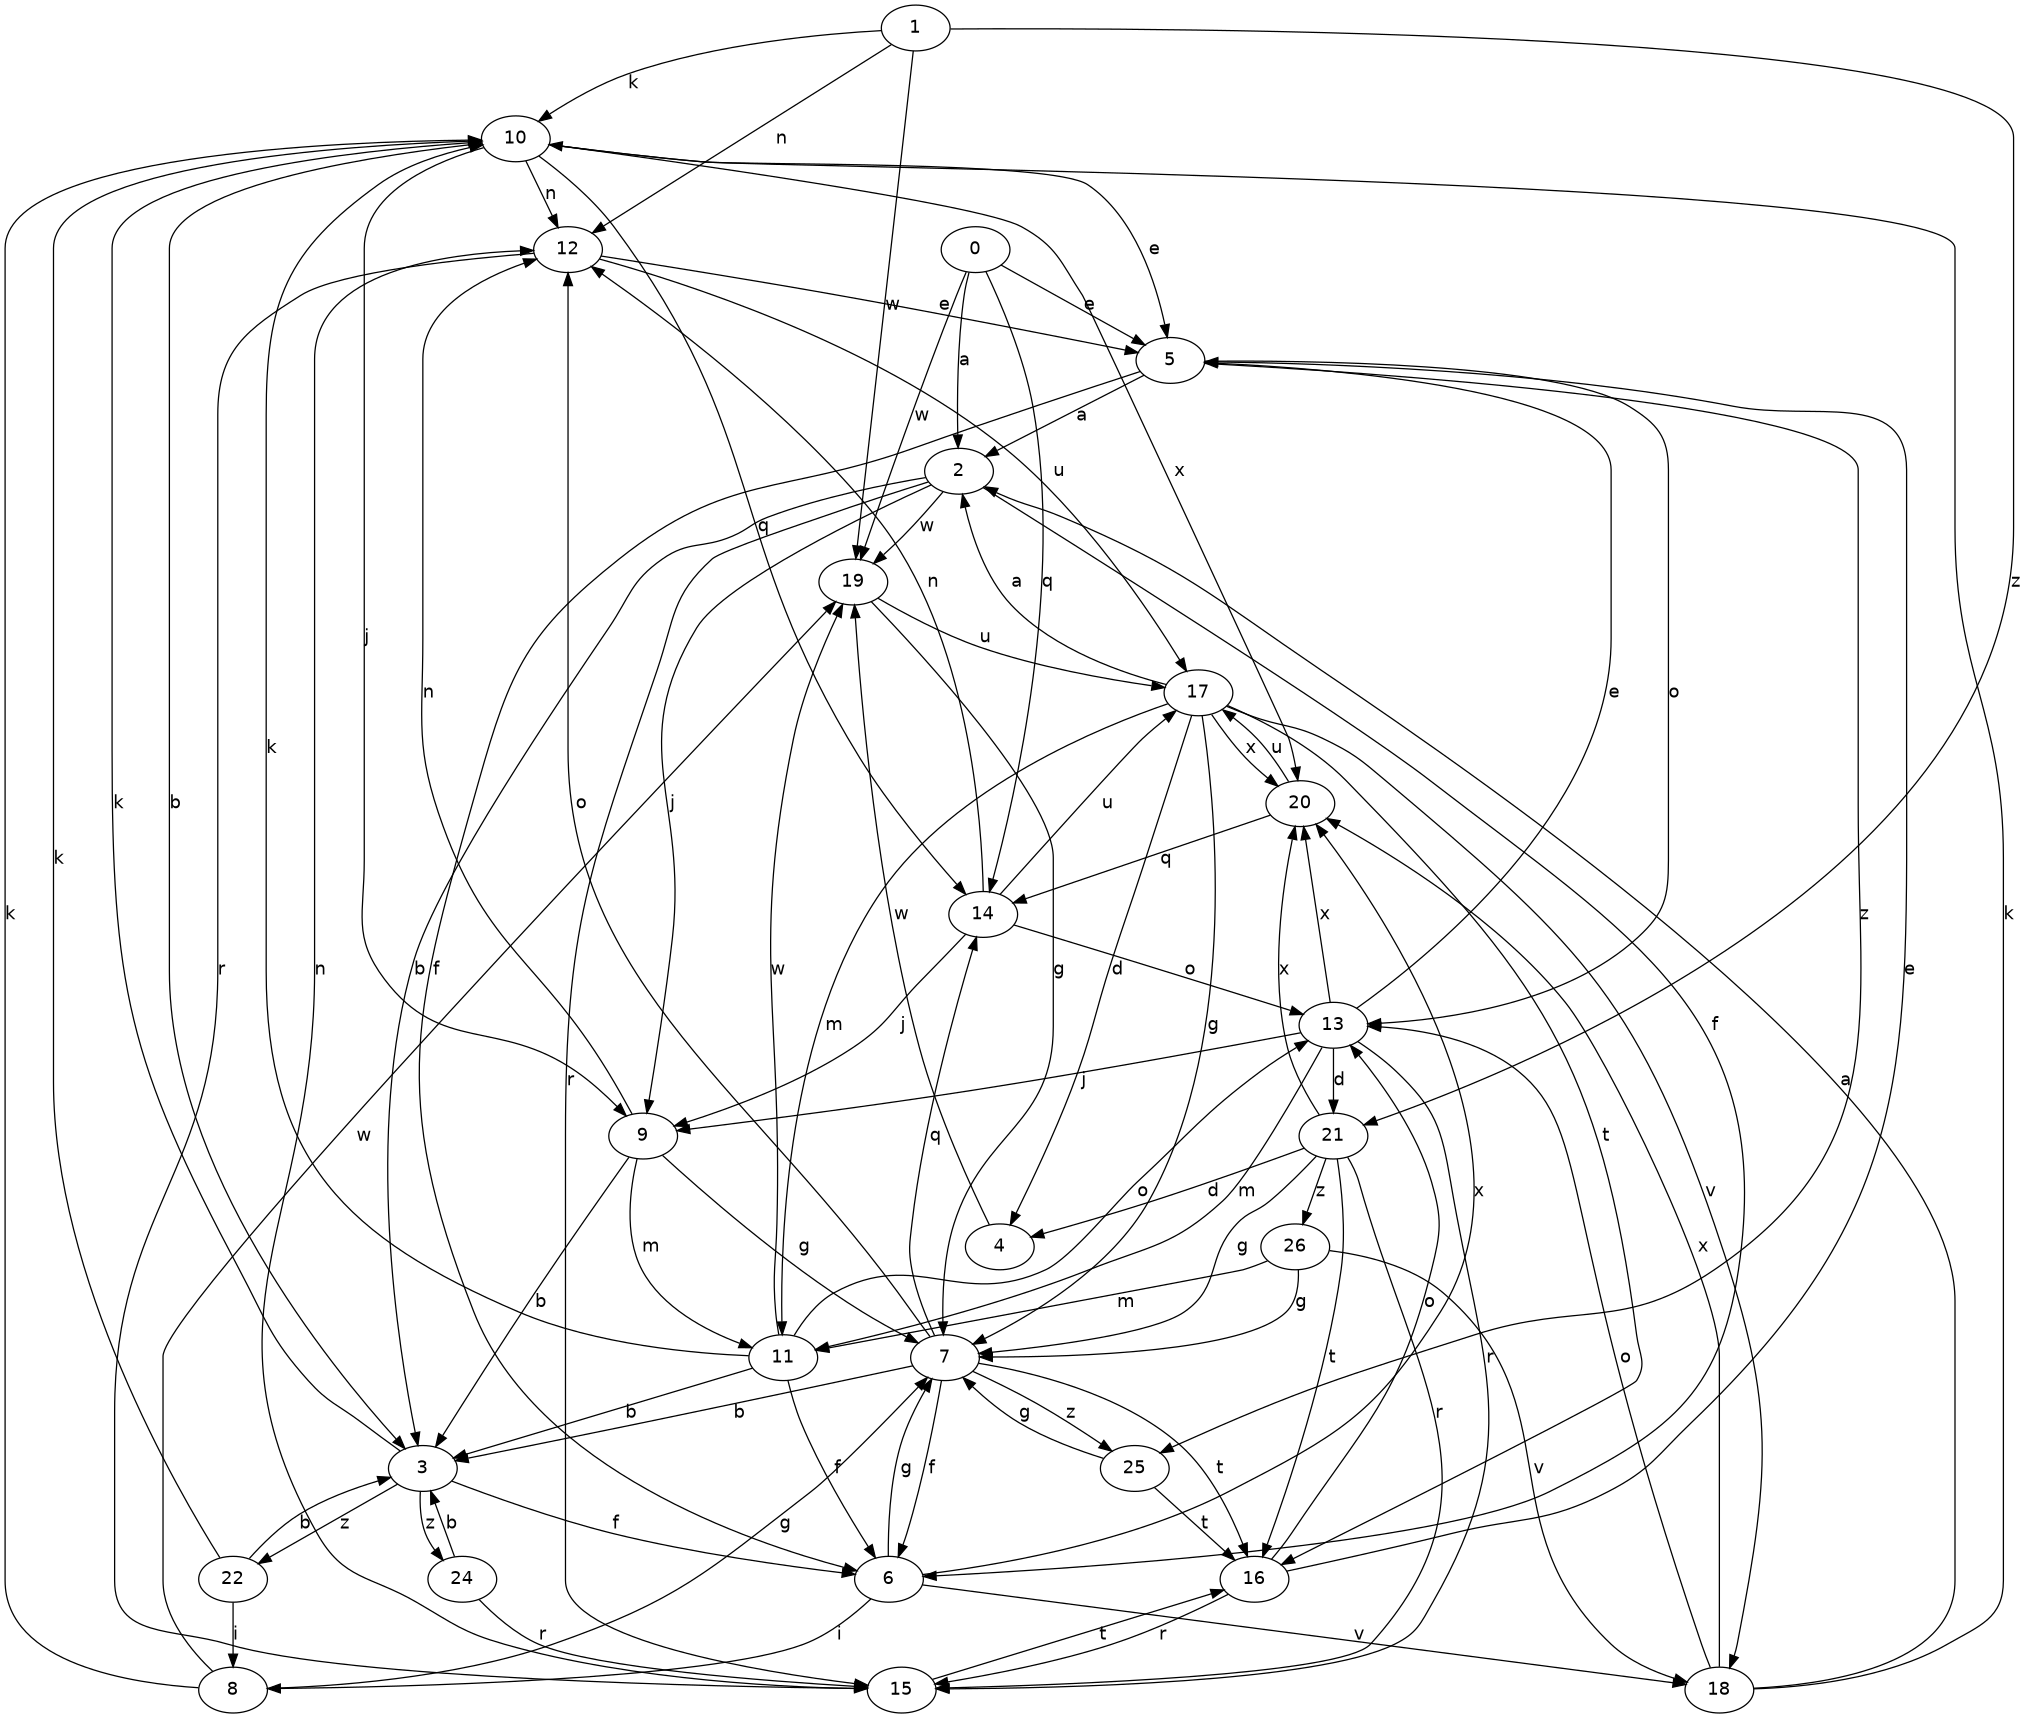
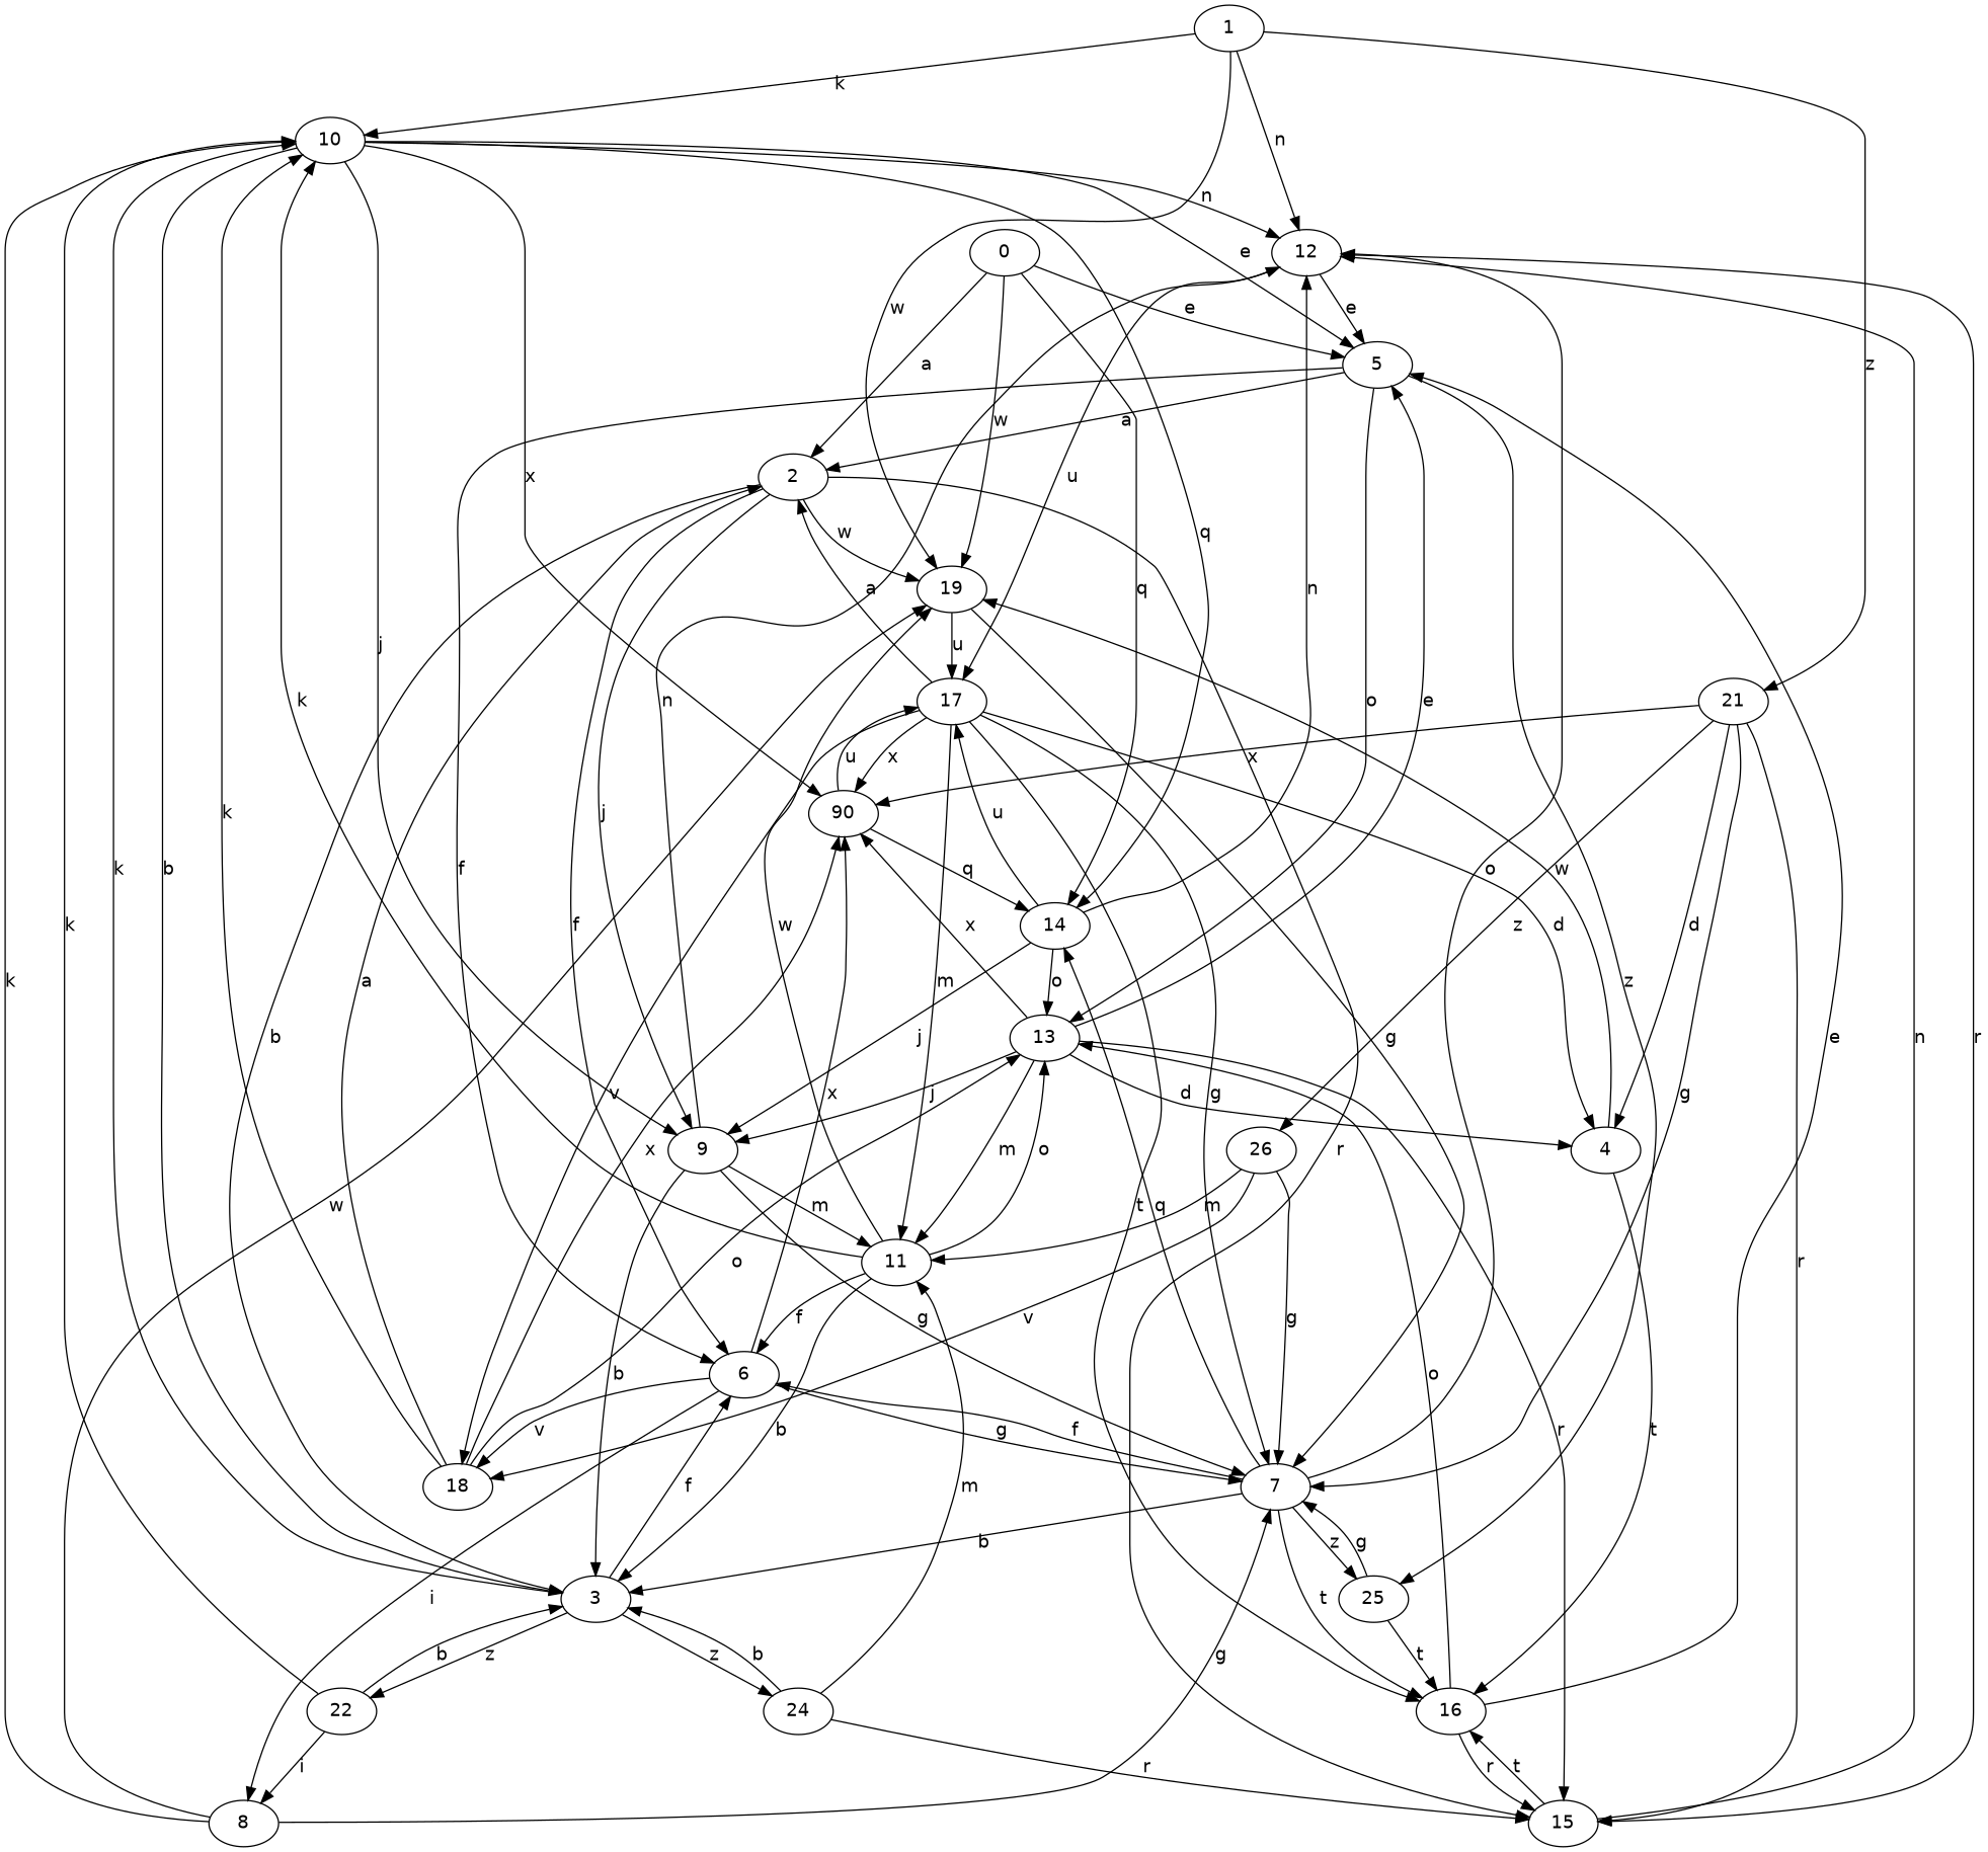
  strict digraph {
    fontname="DejaVu Sans"
    node [fontname="DejaVu Sans"]
    edge [fontname="DejaVu Sans"]
    1
    10
    12
    19
    21
    3
    9
    5
    14
-   20
+   20 [label=90]
    15
    17
    7
    4
    26
    2
    6
    22
    24
    8
    18
    11
    16
    0
    13
    25
    1 -> 10 [label=k]
    1 -> 12 [label=n]
    1 -> 19 [label=w]
    1 -> 21 [label=z]
    10 -> 12 [label=n]
    10 -> 3 [label=b]
    10 -> 9 [label=j]
    10 -> 5 [label=e]
    10 -> 14 [label=q]
    10 -> 20 [label=x]
    12 -> 5 [label=e]
    12 -> 15 [label=r]
    12 -> 17 [label=u]
    19 -> 17 [label=u]
    19 -> 7 [label=g]
    21 -> 20 [label=x]
    21 -> 15 [label=r]
    21 -> 7 [label=g]
    21 -> 4 [label=d]
    21 -> 26 [label=z]
    3 -> 10 [label=k]
    3 -> 6 [label=f]
    3 -> 22 [label=z]
    3 -> 24 [label=z]
    9 -> 12 [label=n]
    9 -> 3 [label=b]
    9 -> 7 [label=g]
    9 -> 11 [label=m]
    5 -> 2 [label=a]
    5 -> 6 [label=f]
    5 -> 13 [label=o]
    5 -> 25 [label=z]
    14 -> 12 [label=n]
    14 -> 9 [label=j]
    14 -> 17 [label=u]
    14 -> 13 [label=o]
    20 -> 14 [label=q]
    20 -> 17 [label=u]
    15 -> 12 [label=n]
    15 -> 16 [label=t]
    17 -> 20 [label=x]
    17 -> 7 [label=g]
    17 -> 4 [label=d]
    17 -> 2 [label=a]
    17 -> 18 [label=v]
    17 -> 11 [label=m]
    17 -> 16 [label=t]
    7 -> 12 [label=o]
    7 -> 3 [label=b]
    7 -> 14 [label=q]
    7 -> 6 [label=f]
    7 -> 16 [label=t]
    7 -> 25 [label=z]
    4 -> 19 [label=w]
-   21 -> 16 [label=t]
+   4 -> 16 [label=t]
    26 -> 7 [label=g]
    26 -> 18 [label=v]
    26 -> 11 [label=m]
    2 -> 19 [label=w]
    2 -> 3 [label=b]
    2 -> 9 [label=j]
    2 -> 15 [label=r]
    2 -> 6 [label=f]
    6 -> 20 [label=x]
    6 -> 7 [label=g]
    6 -> 8 [label=i]
    6 -> 18 [label=v]
    22 -> 10 [label=k]
    22 -> 3 [label=b]
    22 -> 8 [label=i]
    24 -> 3 [label=b]
    24 -> 15 [label=r]
+   24 -> 11 [label=m]
    8 -> 10 [label=k]
    8 -> 19 [label=w]
    8 -> 7 [label=g]
    18 -> 10 [label=k]
    18 -> 20 [label=x]
    18 -> 2 [label=a]
    18 -> 13 [label=o]
    11 -> 10 [label=k]
    11 -> 19 [label=w]
    11 -> 3 [label=b]
    11 -> 6 [label=f]
    11 -> 13 [label=o]
    16 -> 5 [label=e]
    16 -> 15 [label=r]
    16 -> 13 [label=o]
    0 -> 19 [label=w]
    0 -> 5 [label=e]
    0 -> 14 [label=q]
    0 -> 2 [label=a]
    13 -> 9 [label=j]
    13 -> 5 [label=e]
    13 -> 20 [label=x]
    13 -> 15 [label=r]
-   13 -> 21 [label=d]
+   13 -> 4 [label=d]
    13 -> 11 [label=m]
    25 -> 7 [label=g]
    25 -> 16 [label=t]
  }
